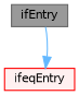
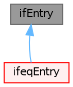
  digraph {
    node [fontname=Helvetica fontsize=10 shape=box style=filled]
    n1 [color=gray40 fillcolor=grey60 fontcolor=black height=0.2 label=ifEntry width=0.4]
    n2 [color=red fillcolor="#FFF0F0" height=0.2 label=ifeqEntry width=0.4]
-   n2 -> n1 [color=steelblue1 dir=back fontname=Helvetica fontsize=10 labelfontname=Helvetica labelfontsize=10 style=solid]
+   n1 -> n2 [color=steelblue1 dir=back fontname=Helvetica fontsize=10 labelfontname=Helvetica labelfontsize=10 style=solid]
  }
